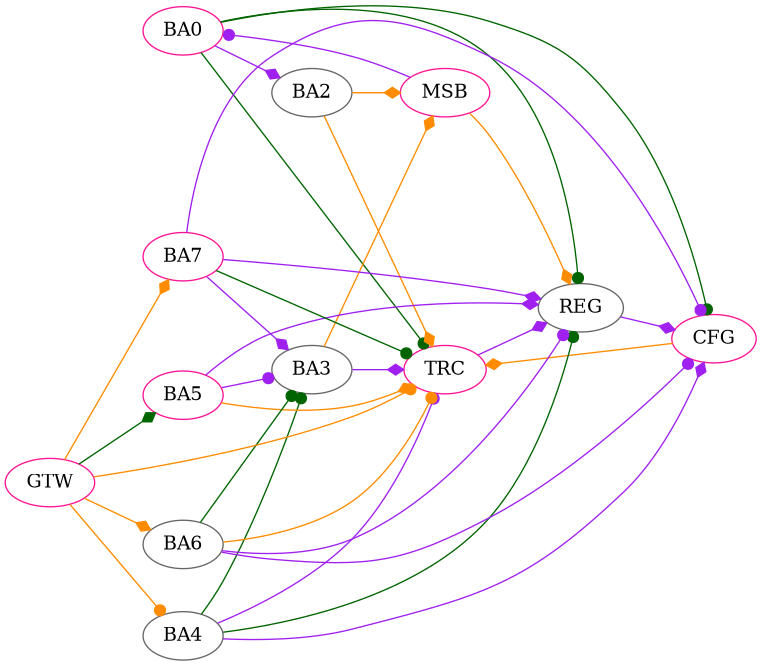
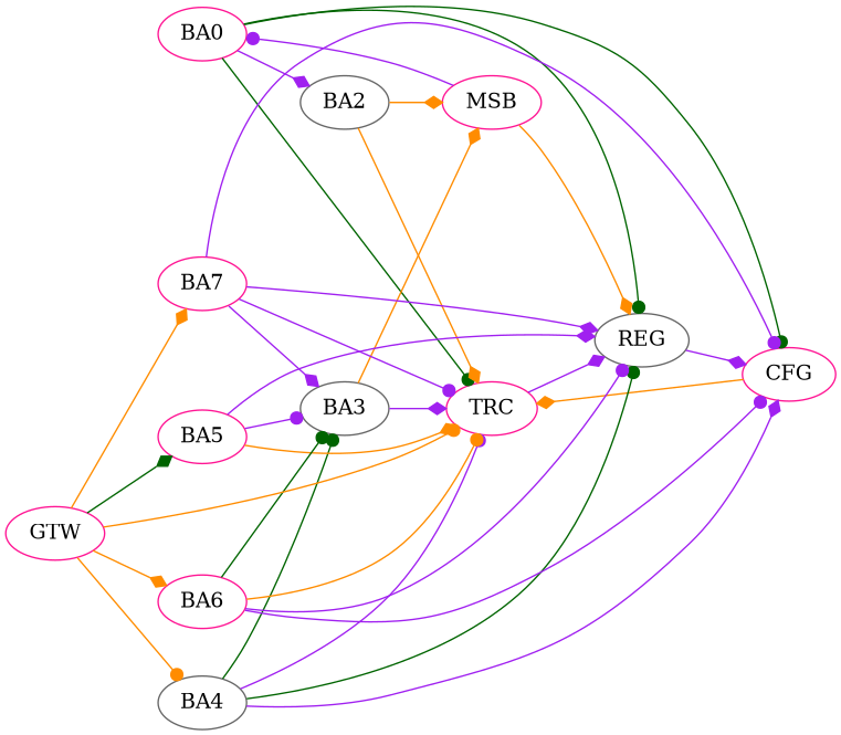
  strict digraph {
    rankdir=LR
    node [color=deeppink]
    edge [arrowhead=diamond color=purple]
    n1 [label=BA0]
    n2 [color=gray40 label=BA2]
    n3 [color=gray40 label=REG]
    n4 [label=CFG]
    n5 [label=TRC]
    n6 [label=MSB]
    n7 [color=gray40 label=BA3]
    n8 [color=gray40 label=BA4]
    n9 [label=BA5]
-   n10 [color=gray40 label=BA6]
+   n10 [label=BA6]
    n11 [label=BA7]
    n12 [label=GTW]
    n1 -> n2
    n1 -> n3 [arrowhead=dot color=darkgreen]
    n1 -> n4 [arrowhead=dot color=darkgreen]
    n1 -> n5 [arrowhead=dot color=darkgreen]
    n2 -> n5 [color=darkorange]
    n2 -> n6 [color=darkorange]
    n3 -> n4
    n4 -> n5 [color=darkorange]
    n5 -> n3
    n6 -> n1 [arrowhead=dot]
    n6 -> n3 [color=darkorange]
    n7 -> n5
    n7 -> n6 [color=darkorange]
    n8 -> n3 [arrowhead=dot color=darkgreen]
    n8 -> n4
    n8 -> n5 [arrowhead=dot]
    n8 -> n7 [arrowhead=dot color=darkgreen]
    n9 -> n3
    n9 -> n5 [color=darkorange]
    n9 -> n7 [arrowhead=dot]
    n10 -> n3 [arrowhead=dot]
    n10 -> n4 [arrowhead=dot]
    n10 -> n5 [arrowhead=dot color=darkorange]
    n10 -> n7 [arrowhead=dot color=darkgreen]
    n11 -> n3
    n11 -> n4 [arrowhead=dot]
-   n11 -> n5 [arrowhead=dot color=darkgreen]
+   n11 -> n5 [arrowhead=dot]
    n11 -> n7
    n12 -> n5 [arrowhead=dot color=darkorange]
    n12 -> n8 [arrowhead=dot color=darkorange]
    n12 -> n9 [color=darkgreen]
    n12 -> n10 [color=darkorange]
    n12 -> n11 [color=darkorange]
  }
